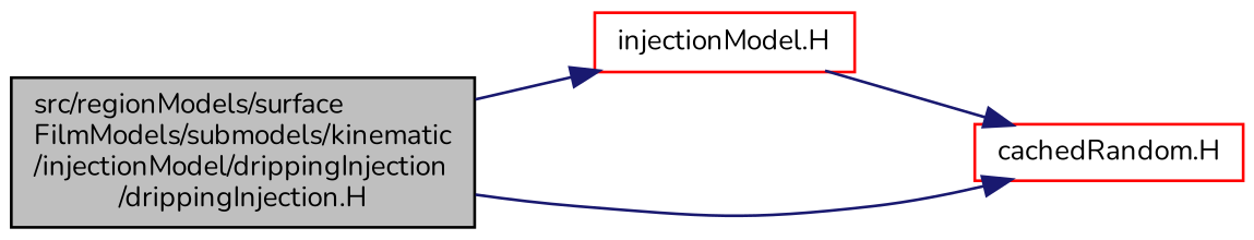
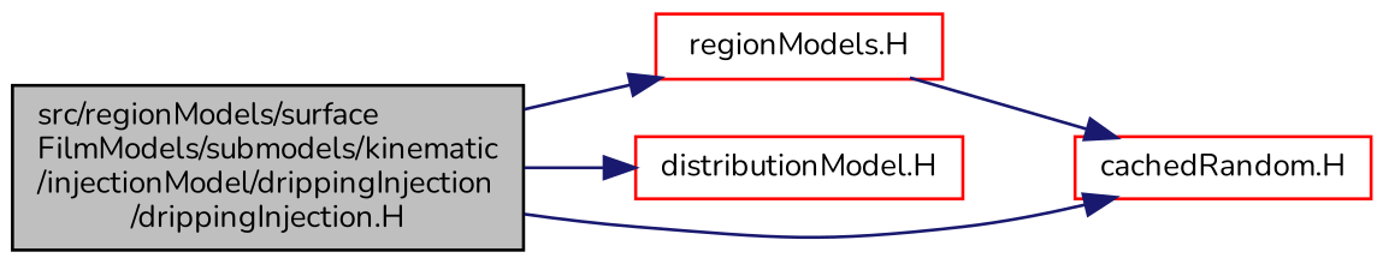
  digraph {
    fontname=Nunito
    rankdir=LR
    node [color=red fontname=Nunito fontsize=10 shape=record]
    edge [color=midnightblue fontname=Nunito fontsize=10 labelfontname=FreeSans labelfontsize=10 style=solid]
    n1 [color=black fillcolor=grey75 fontcolor=black height=0.2 label="src/regionModels/surface\lFilmModels/submodels/kinematic\l/injectionModel/drippingInjection\l/drippingInjection.H" style=filled width=0.4]
-   n2 [height=0.2 label="injectionModel.H" width=0.4]
+   n2 [height=0.2 label="regionModels.H" width=0.4]
+   n3 [height=0.2 label="distributionModel.H" width=0.4]
    n4 [height=0.2 label="cachedRandom.H" width=0.4]
    n1 -> n2
+   n1 -> n3
    n1 -> n4
    n2 -> n4
  }
